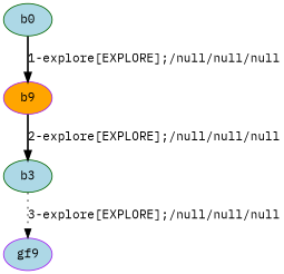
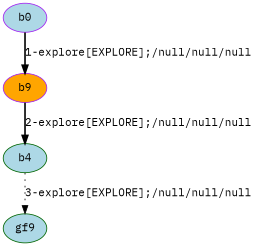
  digraph {
    fontname="IBM Plex Mono"
    node [color=purple fillcolor=lightblue fontname="IBM Plex Mono" style=filled]
    edge [fontname="IBM Plex Mono" style=bold]
    n1 [fillcolor=orange label=b9]
-   b0 [color=darkgreen]
-   b3 [color=darkgreen]
-   gf9
+   b0
+   b3 [color=darkgreen label=b4]
+   gf9 [color=darkgreen]
    n1 -> b3 [label="2-explore[EXPLORE];/null/null/null"]
    b0 -> n1 [label="1-explore[EXPLORE];/null/null/null"]
    b3 -> gf9 [label="3-explore[EXPLORE];/null/null/null" style=dotted]
  }
